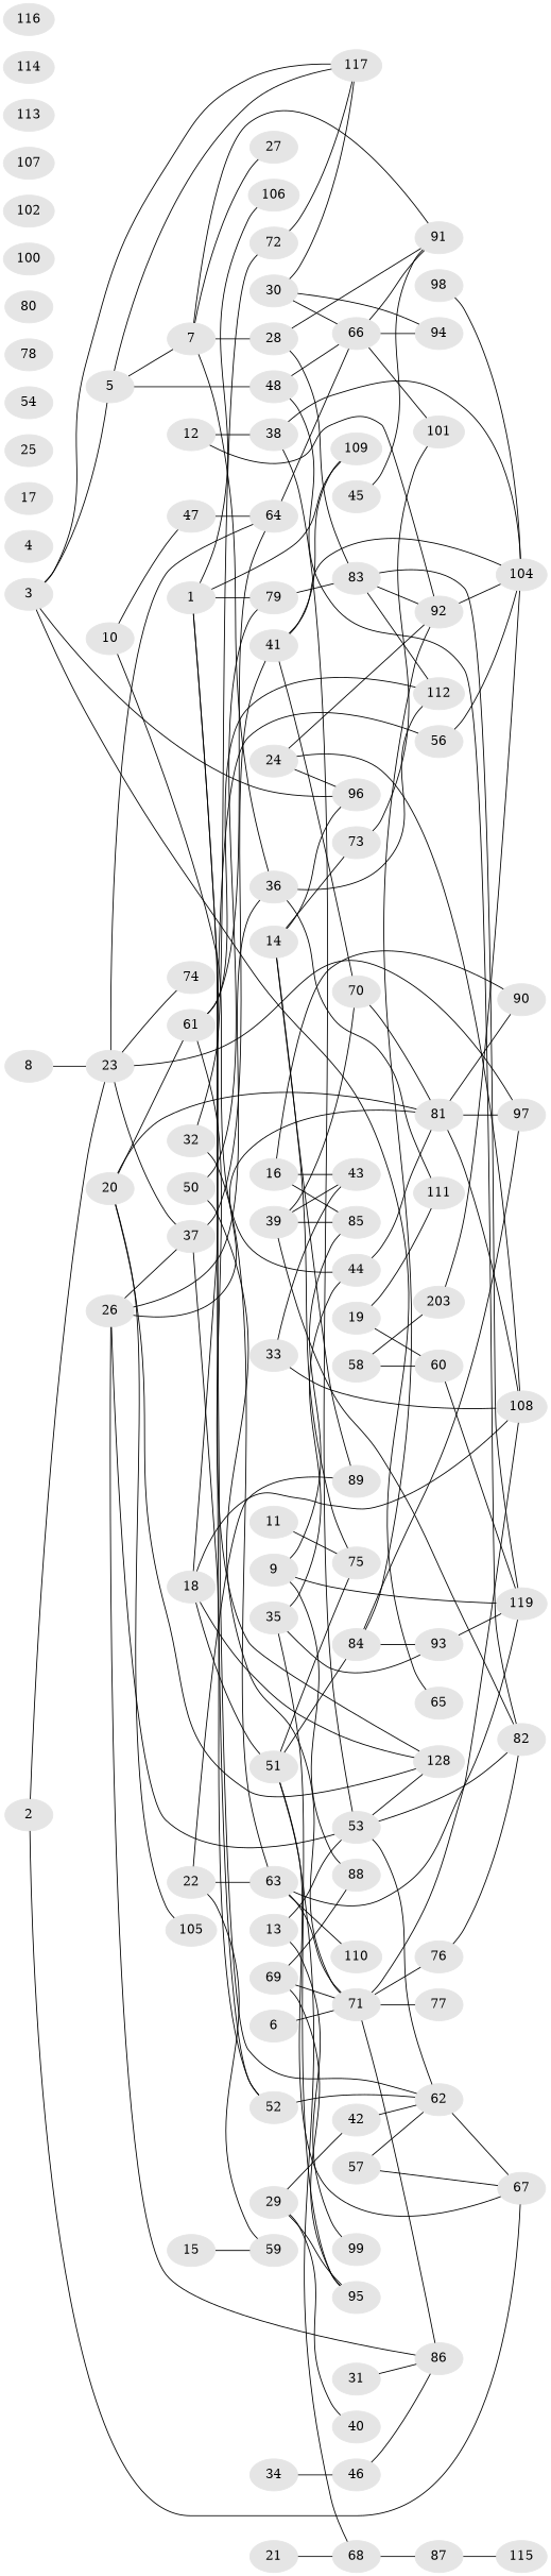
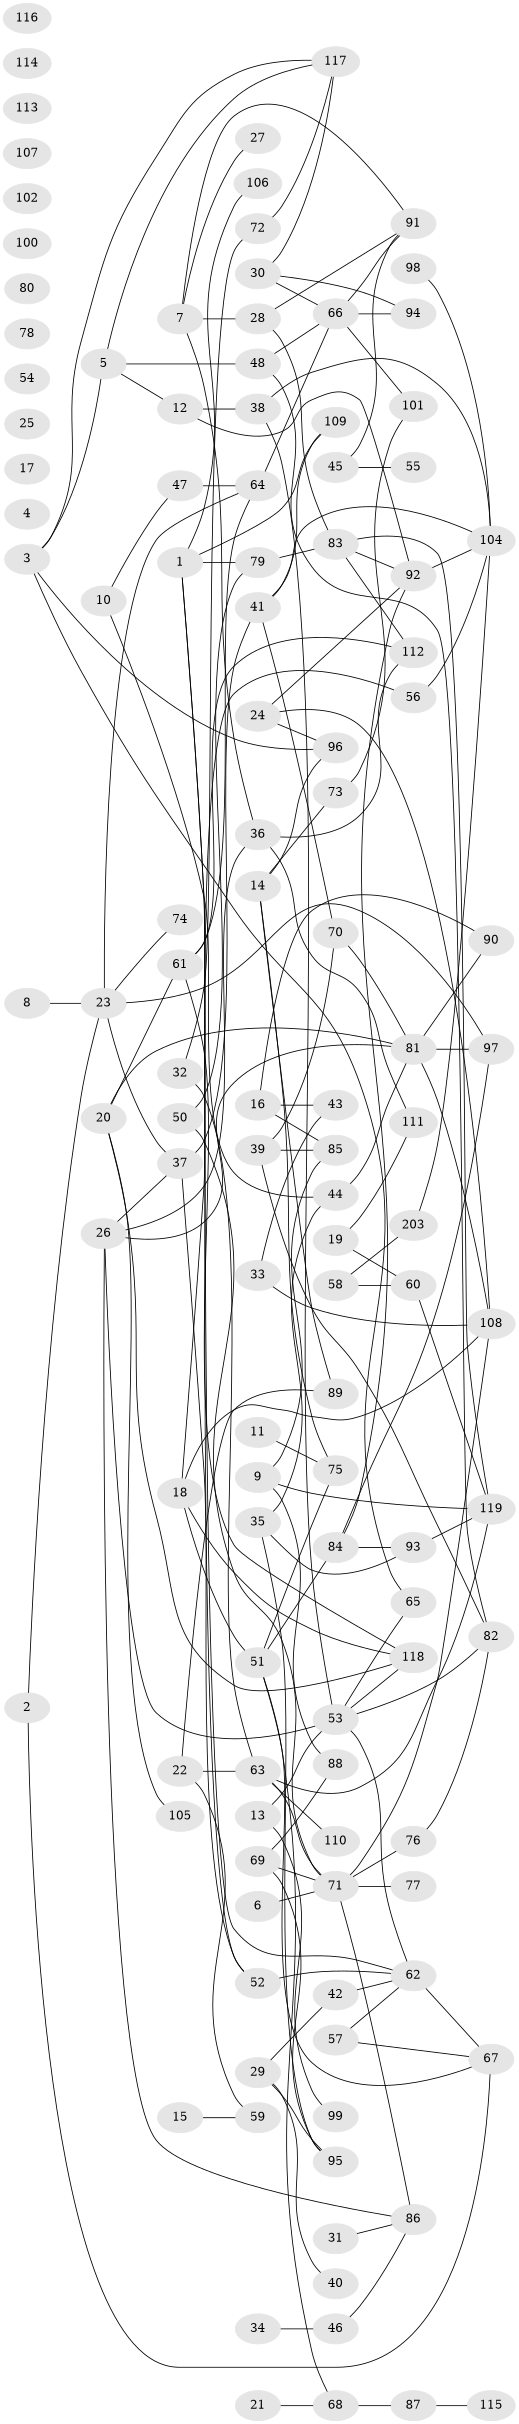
  graph {
    rankdir=LR
    node [color=gray90 style=filled]
    1
    52
    62
    79
    106
    109
    67
    83
    2
    23
    37
    64
    74
    97
    3
    5
    65
    96
    117
    12
    48
    73
    101
    4
    38
    92
    66
    82
    6
    71
    108
    86
    76
    77
    7
    27
    28
    36
    91
    111
    112
    8
    9
    85
    88
    119
    10
    44
    47
    81
    11
    75
    53
    104
    13
    99
-   118 [label=128]
+   118
    14
    89
    15
    59
    16
    43
    90
    17
    18
    51
    56
    68
    84
    19
    60
    20
    61
    105
    21
    87
    22
    63
    110
    41
    24
    25
    26
    29
    40
    42
    95
    30
    94
    31
    32
    72
    33
    34
    46
    35
    93
    70
    39
    45
+   55
    50
    54
    57
    58
    n107 [label=203]
    115
    69
    78
    80
    98
    100
    102
    107
    113
    114
    116
    1 -- 52
    1 -- 62
    1 -- 79
    1 -- 106
    1 -- 109
    52 -- 62
    62 -- 67
    79 -- 83
    83 -- 92
    83 -- 112
    83 -- 119
    2 -- 67
    2 -- 23
    23 -- 37
    23 -- 64
    23 -- 74
    23 -- 97
    37 -- 52
    37 -- 41
    64 -- 66
    3 -- 5
    3 -- 65
    3 -- 96
    3 -- 117
    5 -- 117
-   5 -- 7
+   5 -- 12
    5 -- 48
    12 -- 38
    12 -- 92
    48 -- 66
    48 -- 82
    73 -- 101
    38 -- 53
    38 -- 104
    92 -- 104
    66 -- 101
    66 -- 91
    66 -- 94
    6 -- 71
    71 -- 108
    71 -- 86
    71 -- 76
    71 -- 77
    76 -- 82
    7 -- 27
    7 -- 28
    7 -- 36
    7 -- 91
    28 -- 83
    28 -- 91
    36 -- 111
    36 -- 112
    8 -- 23
    9 -- 85
    9 -- 88
    9 -- 119
    10 -- 44
    10 -- 47
    44 -- 81
    47 -- 64
    81 -- 97
    81 -- 108
    81 -- 90
    11 -- 75
    53 -- 62
+   53 -- 65
    53 -- 82
    53 -- 118
    13 -- 53
    13 -- 99
    14 -- 96
    14 -- 73
    14 -- 75
    14 -- 89
    15 -- 59
    16 -- 85
    16 -- 43
    16 -- 90
    18 -- 108
    18 -- 118
    18 -- 51
    18 -- 56
    51 -- 67
    51 -- 75
    51 -- 68
    51 -- 84
    56 -- 104
    68 -- 87
    84 -- 97
    84 -- 92
    84 -- 93
    19 -- 111
    19 -- 60
    60 -- 119
    20 -- 81
    20 -- 118
    20 -- 61
    20 -- 105
    61 -- 64
    61 -- 112
    61 -- 118
    21 -- 68
    87 -- 115
    22 -- 89
    22 -- 59
    22 -- 63
    63 -- 71
    63 -- 119
    63 -- 110
    41 -- 109
    41 -- 104
    41 -- 70
    24 -- 96
    24 -- 92
    24 -- 108
    26 -- 37
    26 -- 86
    26 -- 36
    26 -- 81
    26 -- 53
    29 -- 40
    29 -- 42
    29 -- 95
    42 -- 62
    30 -- 117
    30 -- 66
    30 -- 94
    31 -- 86
    32 -- 63
    32 -- 72
    72 -- 117
    33 -- 108
    33 -- 43
    34 -- 46
    46 -- 86
    35 -- 44
    35 -- 95
    35 -- 93
    93 -- 119
    70 -- 81
    39 -- 82
    39 -- 85
-   39 -- 43
    39 -- 70
    45 -- 91
+   45 -- 55
    50 -- 79
    50 -- 71
    57 -- 62
    57 -- 67
    58 -- 60
    58 -- n107
    n107 -- 104
    69 -- 71
    69 -- 88
    69 -- 95
    98 -- 104
  }
